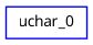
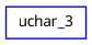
  digraph {
    rankdir=TB
    fontname="Noto Sans"
-   n1 [color=blue fillcolor=white fontname="Noto Sans" fontsize=10 height=0.2 label=uchar_0 shape=record style=filled width=0.4]
+   n1 [color=blue fillcolor=white fontname="Noto Sans" fontsize=10 height=0.2 label=uchar_3 shape=record style=filled width=0.4]
  }
